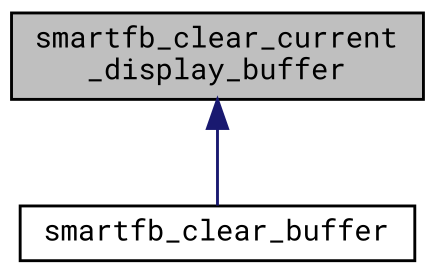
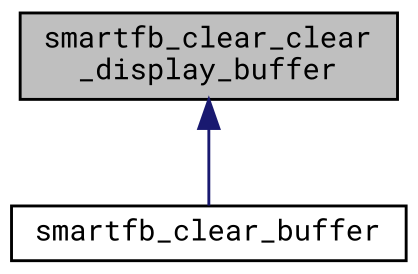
  digraph {
    rankdir=TB
    fontname="Roboto Mono"
    node [color=black fontname="Roboto Mono" fontsize=10 shape=record]
-   n1 [fillcolor=grey75 fontcolor=black height=0.2 label="smartfb_clear_current\l_display_buffer" style=filled width=0.4]
+   n1 [fillcolor=grey75 fontcolor=black height=0.2 label="smartfb_clear_clear\l_display_buffer" style=filled width=0.4]
    n2 [height=0.2 label=smartfb_clear_buffer width=0.4]
    n1 -> n2 [color=midnightblue dir=back fontname="Roboto Mono" fontsize=10 labelfontname=Helvetica labelfontsize=10 style=solid]
  }
